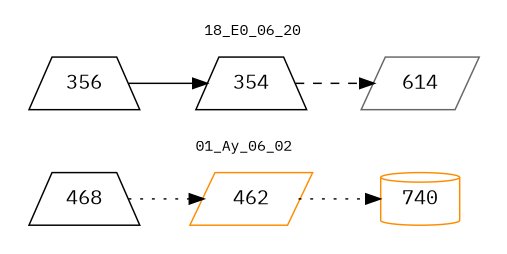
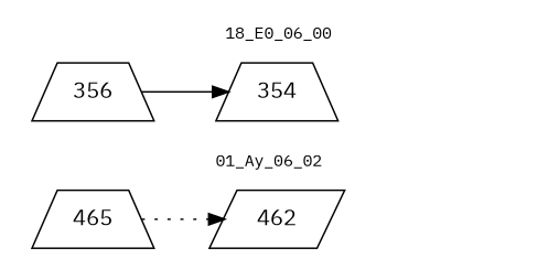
  digraph {
    fontname="IBM Plex Mono"
    rankdir=LR
    node [color=black fontname="IBM Plex Mono" shape=trapezium]
    edge [color=black fontname="IBM Plex Mono" style=dotted]
-   n1 [label=468]
-   n2 [color=darkorange label=462 shape=parallelogram]
-   n3 [color=darkorange label=740 shape=cylinder]
+   n1 [label=465]
+   n2 [label=462 shape=parallelogram]
    n4 [label=356]
    n5 [label=354]
-   n6 [color=gray40 label=614 shape=parallelogram]
    subgraph cluster_1 {
      color=white
      fontsize=10
      label="01_Ay_06_02"
      n1
      n2
-     n3
    }
    subgraph cluster_2 {
      color=white
      fontsize=10
-     label="18_E0_06_20"
+     label="18_E0_06_00"
      n4
      n5
-     n6
    }
    n1 -> n2
-   n2 -> n3
    n4 -> n5 [style=solid]
-   n5 -> n6 [style=dashed]
  }
